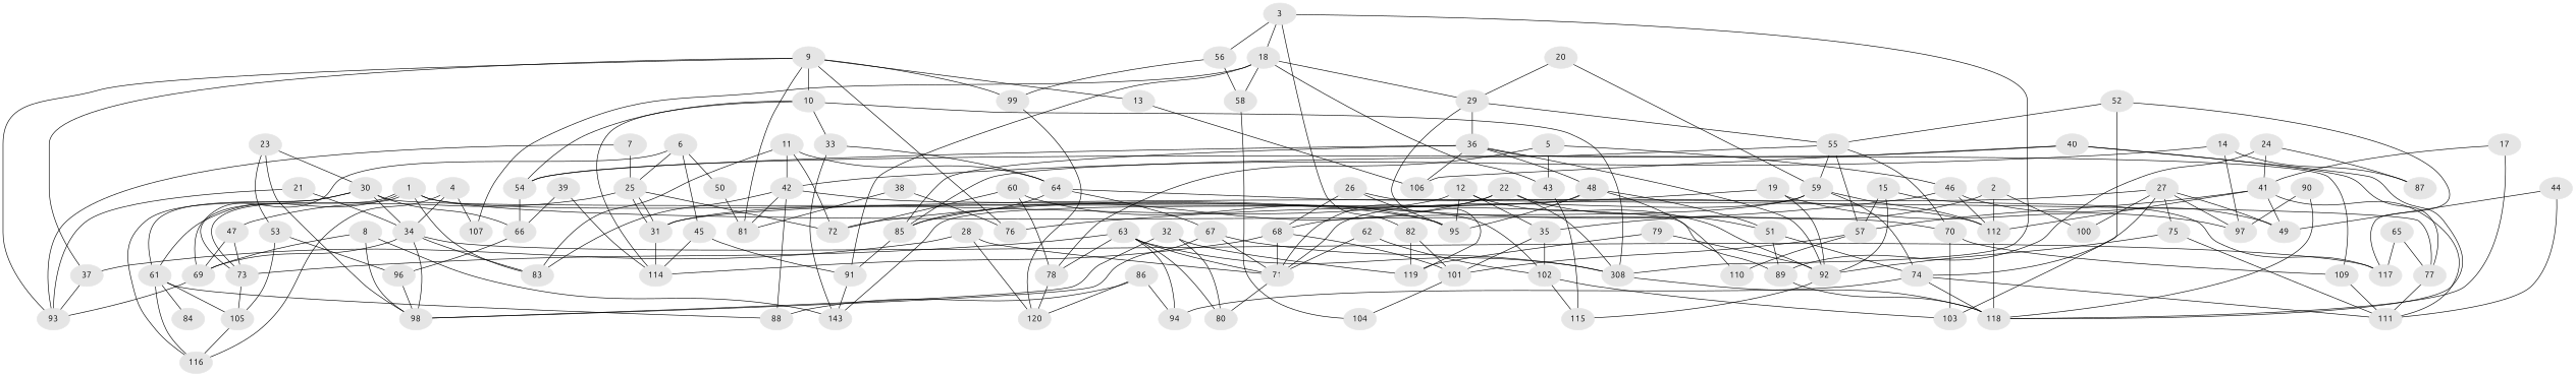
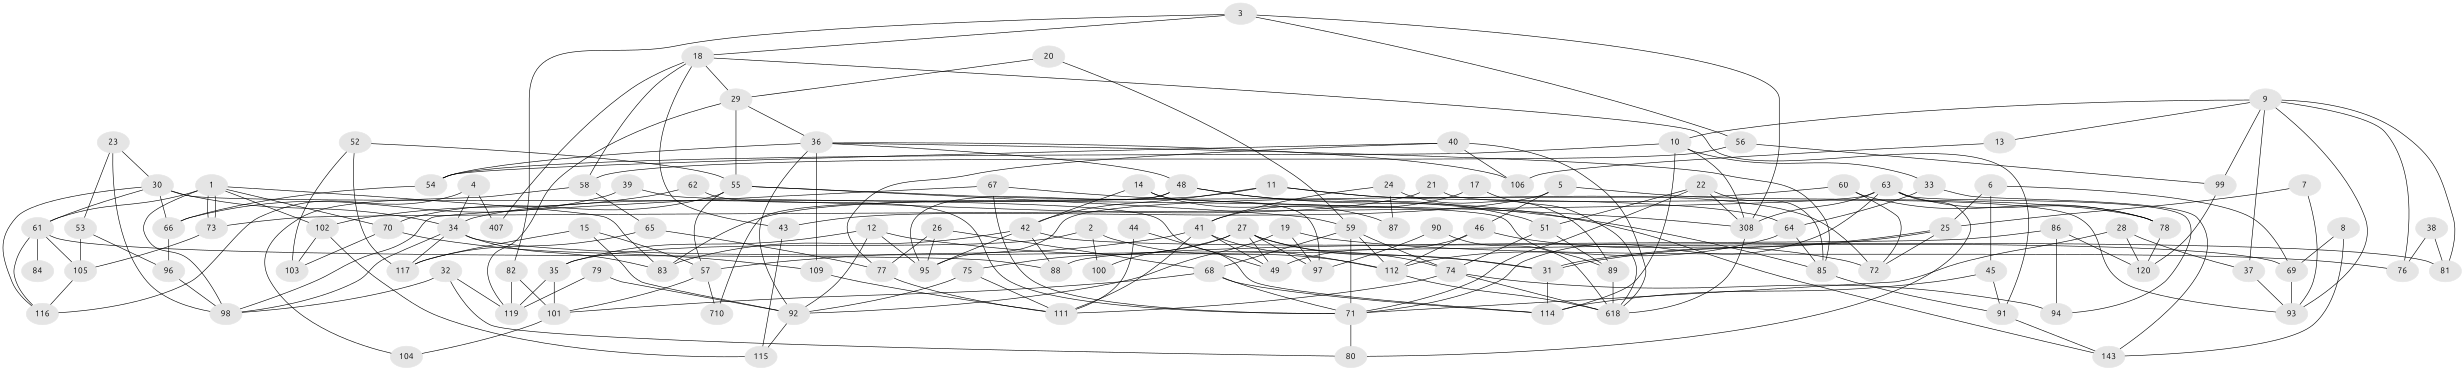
  graph {
    fontname=Ubuntu
    node [color=gray90 fontname=Ubuntu style=filled]
    edge [fontname=Ubuntu]
    1
    61
    70
    73
    83
    102
    116
    84
    88
    105
    109
    103
    115
    2
    35
    100
    112
    101
    68
    114
    71
-   118
+   118 [label=618]
    3
    18
    56
    82
    n27 [label=308]
-   107
+   107 [label=407]
    43
    29
    58
    91
    99
    119
    4
    34
    69
    98
    117
    5
    46
    78
    72
    49
    120
    6
    25
    45
-   50
    31
-   47
    81
    93
    7
    8
    n56 [label=143]
    9
    10
    13
    37
    76
    33
    54
    106
    64
    66
    11
    42
    95
    85
    67
    12
    92
    14
    87
    97
    15
    57
-   110
+   110 [label=710]
    17
    41
    111
    36
    55
    65
    104
    19
    20
    59
    74
    21
    22
    51
    89
    80
    23
    30
    53
    96
    24
    26
    77
    27
    75
    94
    28
    48
    32
    38
    39
    40
    44
    52
    60
    62
    63
    79
    86
    90
    1 -- 61
    1 -- 70
    1 -- 73
    1 -- 73
    1 -- 83
    1 -- 102
    61 -- 116
    61 -- 84
    61 -- 88
    61 -- 105
    70 -- 109
    70 -- 103
    73 -- 105
    102 -- 103
    102 -- 115
    105 -- 116
    109 -- 111
    2 -- 35
    2 -- 100
    2 -- 112
-   35 -- 102
+   35 -- 119
    35 -- 101
    112 -- 118
    101 -- 104
    68 -- 101
    68 -- 114
    68 -- 71
    71 -- 80
    3 -- 18
    3 -- 56
    3 -- 82
    3 -- n27
    18 -- 107
    18 -- 43
    18 -- 29
    18 -- 58
    18 -- 91
    56 -- 58
    56 -- 99
    82 -- 101
    82 -- 119
    n27 -- 118
    43 -- 115
    29 -- 119
    29 -- 36
    29 -- 55
+   58 -- 65
    58 -- 104
    91 -- n56
    99 -- 120
    4 -- 116
    4 -- 107
    4 -- 34
    34 -- 83
    34 -- 69
    34 -- 98
    34 -- 117
    69 -- 93
    5 -- 43
    5 -- 46
    5 -- 78
    46 -- 112
    46 -- 72
    46 -- 49
    78 -- 120
    6 -- 69
    6 -- 25
    6 -- 45
-   6 -- 50
    25 -- 72
    25 -- 31
    25 -- 31
-   25 -- 47
    45 -- 114
    45 -- 91
-   50 -- 81
    31 -- 114
-   47 -- 73
-   47 -- 69
    7 -- 25
    7 -- 93
    8 -- 69
-   8 -- 98
+   1 -- 98
    8 -- n56
    9 -- 99
    9 -- 81
    9 -- 93
    9 -- 10
    9 -- 13
    9 -- 37
    9 -- 76
    10 -- 114
    10 -- n27
    10 -- 33
    10 -- 54
    13 -- 106
    37 -- 93
    33 -- n56
    33 -- 64
    54 -- 66
    64 -- 112
    64 -- 85
-   64 -- 67
    66 -- 96
    11 -- 83
    11 -- 72
    11 -- 64
    11 -- 42
    42 -- 83
    42 -- 88
    42 -- 81
    42 -- 95
    85 -- 91
    67 -- 71
    67 -- n27
    67 -- 98
    12 -- 35
    12 -- 31
    12 -- 95
    12 -- 92
    92 -- 115
    14 -- 42
    14 -- 87
    14 -- 97
    15 -- 117
    15 -- 92
    15 -- 57
    57 -- 101
    57 -- 110
    17 -- 118
    17 -- 41
    41 -- 112
    41 -- 49
    41 -- 57
    41 -- 111
    36 -- 109
    36 -- 54
    36 -- 106
    36 -- 85
    36 -- 92
    36 -- 48
    55 -- 70
    55 -- 85
    55 -- 57
    55 -- 59
    65 -- 117
    65 -- 77
    19 -- 76
    19 -- 92
    19 -- 97
    20 -- 29
    20 -- 59
    59 -- 112
    59 -- 68
    59 -- 71
    59 -- 74
    74 -- 118
    74 -- 111
    74 -- 94
    21 -- 34
    21 -- 93
    22 -- 71
    22 -- n27
    22 -- 85
    22 -- 51
    51 -- 74
    51 -- 89
    89 -- 118
    23 -- 98
    23 -- 30
    23 -- 53
    30 -- 61
    30 -- 116
    30 -- 34
    30 -- 66
    30 -- 89
    53 -- 105
    53 -- 96
    96 -- 98
    24 -- 87
    24 -- 41
    24 -- 89
    26 -- 68
    26 -- 95
    26 -- 77
    77 -- 111
    27 -- 100
    27 -- 49
    27 -- 31
    27 -- 97
    27 -- 74
    27 -- 75
    75 -- 92
    75 -- 111
    28 -- 71
    28 -- 120
    28 -- 37
    48 -- n56
    48 -- 95
    48 -- 110
    48 -- 51
    32 -- 119
    32 -- 98
    32 -- 80
    38 -- 81
    38 -- 76
    39 -- 114
    39 -- 66
    40 -- 118
    40 -- 54
    40 -- 106
    40 -- 77
    44 -- 49
    44 -- 111
    52 -- 103
    52 -- 117
    52 -- 55
    60 -- 78
    60 -- 72
    60 -- 95
    62 -- 102
    62 -- 71
    63 -- 73
    63 -- 71
    63 -- n27
    63 -- 78
    63 -- 80
    63 -- 94
    79 -- 119
    79 -- 92
    86 -- 88
    86 -- 120
    86 -- 94
    90 -- 118
    90 -- 97
  }
